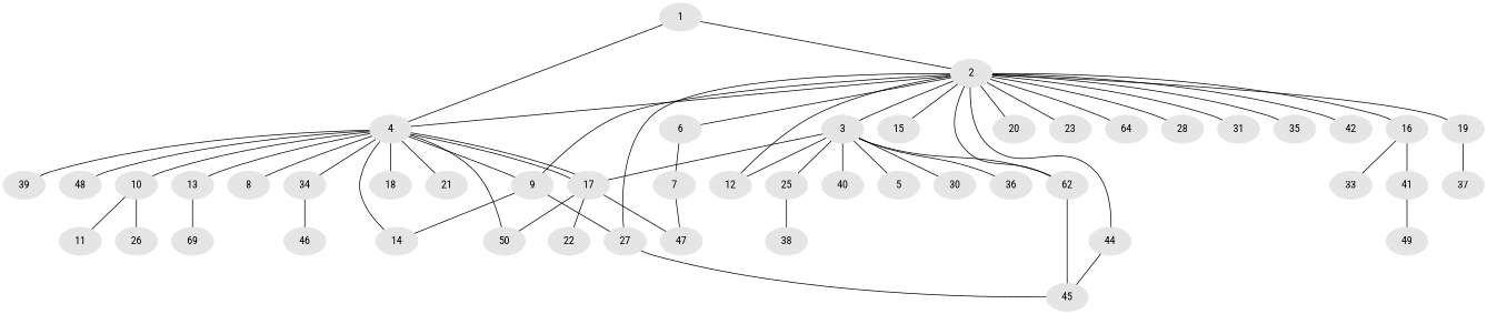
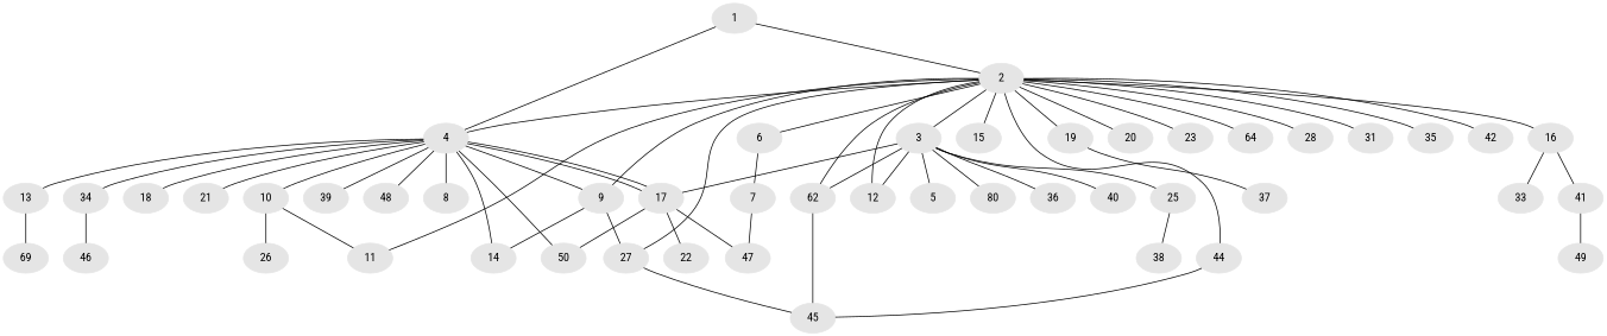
  graph {
    fontname="Roboto Condensed"
    node [color=gray90 fontname="Roboto Condensed" style=filled]
    edge [fontname="Roboto Condensed"]
    1
    2
    4
    3
    6
    9
    11
    12
    15
    16
    19
    20
    23
    n14 [label=64]
    27
    28
    31
    n18 [label=62]
    35
    42
    44
    17
    8
    10
    13
    14
    18
    21
    34
    39
    48
    50
    5
    25
-   30
+   30 [label=80]
    36
    40
    7
    33
    41
    37
    45
    47
    22
    38
    26
    n47 [label=69]
    46
    49
    1 -- 2
    1 -- 4
    2 -- 4
    2 -- 3
    2 -- 6
    2 -- 9
+   2 -- 11
    2 -- 12
    2 -- 15
    2 -- 16
    2 -- 19
    2 -- 20
    2 -- 23
    2 -- n14
    2 -- 27
    2 -- 28
    2 -- 31
    2 -- n18
    2 -- 35
    2 -- 42
    2 -- 44
    4 -- 9
    4 -- 17
    4 -- 17
    4 -- 8
    4 -- 10
    4 -- 13
    4 -- 14
    4 -- 18
    4 -- 21
    4 -- 34
    4 -- 39
    4 -- 48
    4 -- 50
    3 -- 12
    3 -- n18
    3 -- 17
    3 -- 5
    3 -- 25
    3 -- 30
    3 -- 36
    3 -- 40
    6 -- 7
    9 -- 27
    9 -- 14
    16 -- 33
    16 -- 41
    19 -- 37
    27 -- 45
    n18 -- 45
    44 -- 45
    17 -- 50
    17 -- 47
    17 -- 22
    10 -- 11
    10 -- 26
    13 -- n47
    34 -- 46
    25 -- 38
    7 -- 47
    41 -- 49
  }
